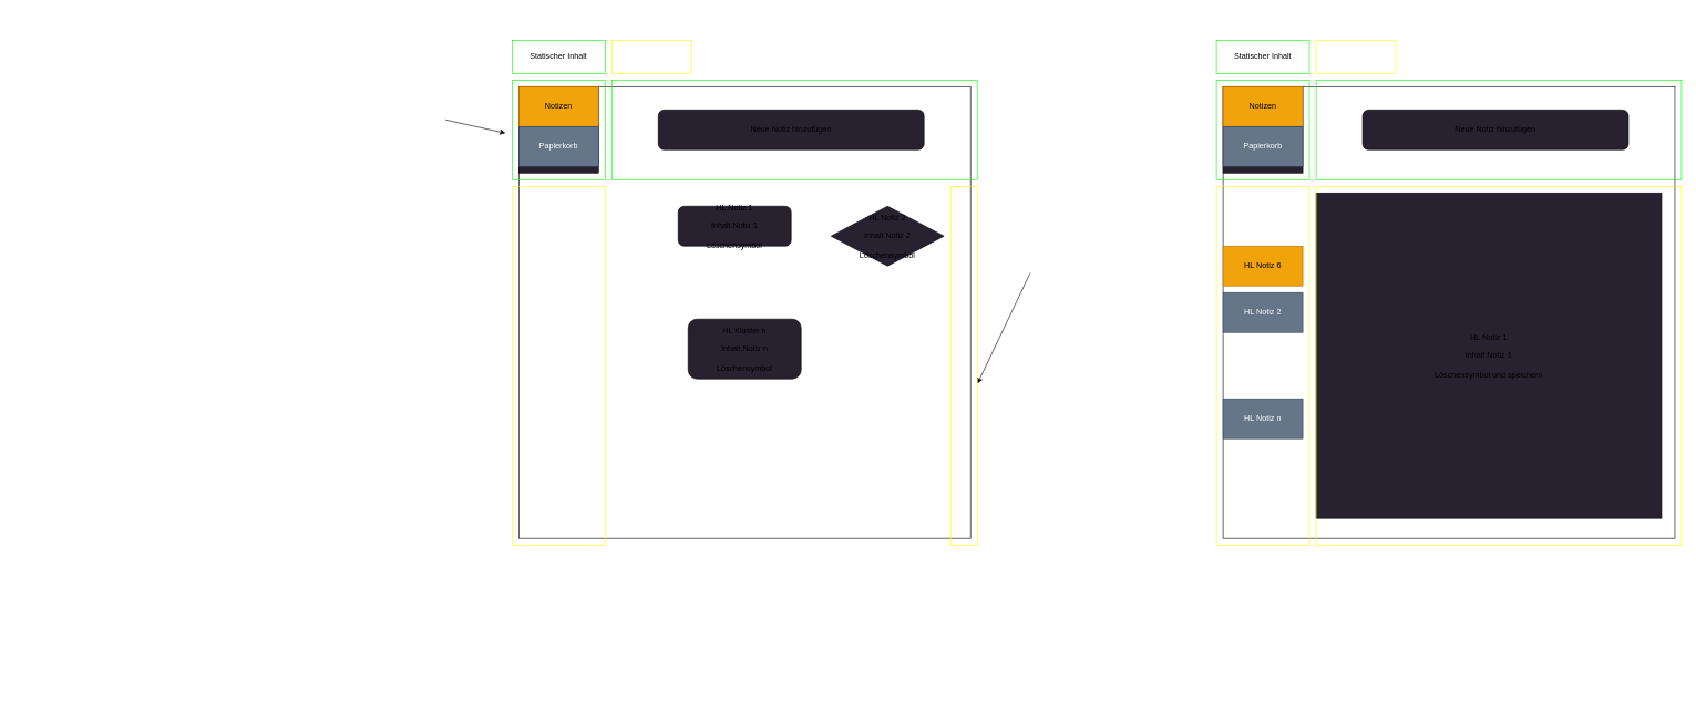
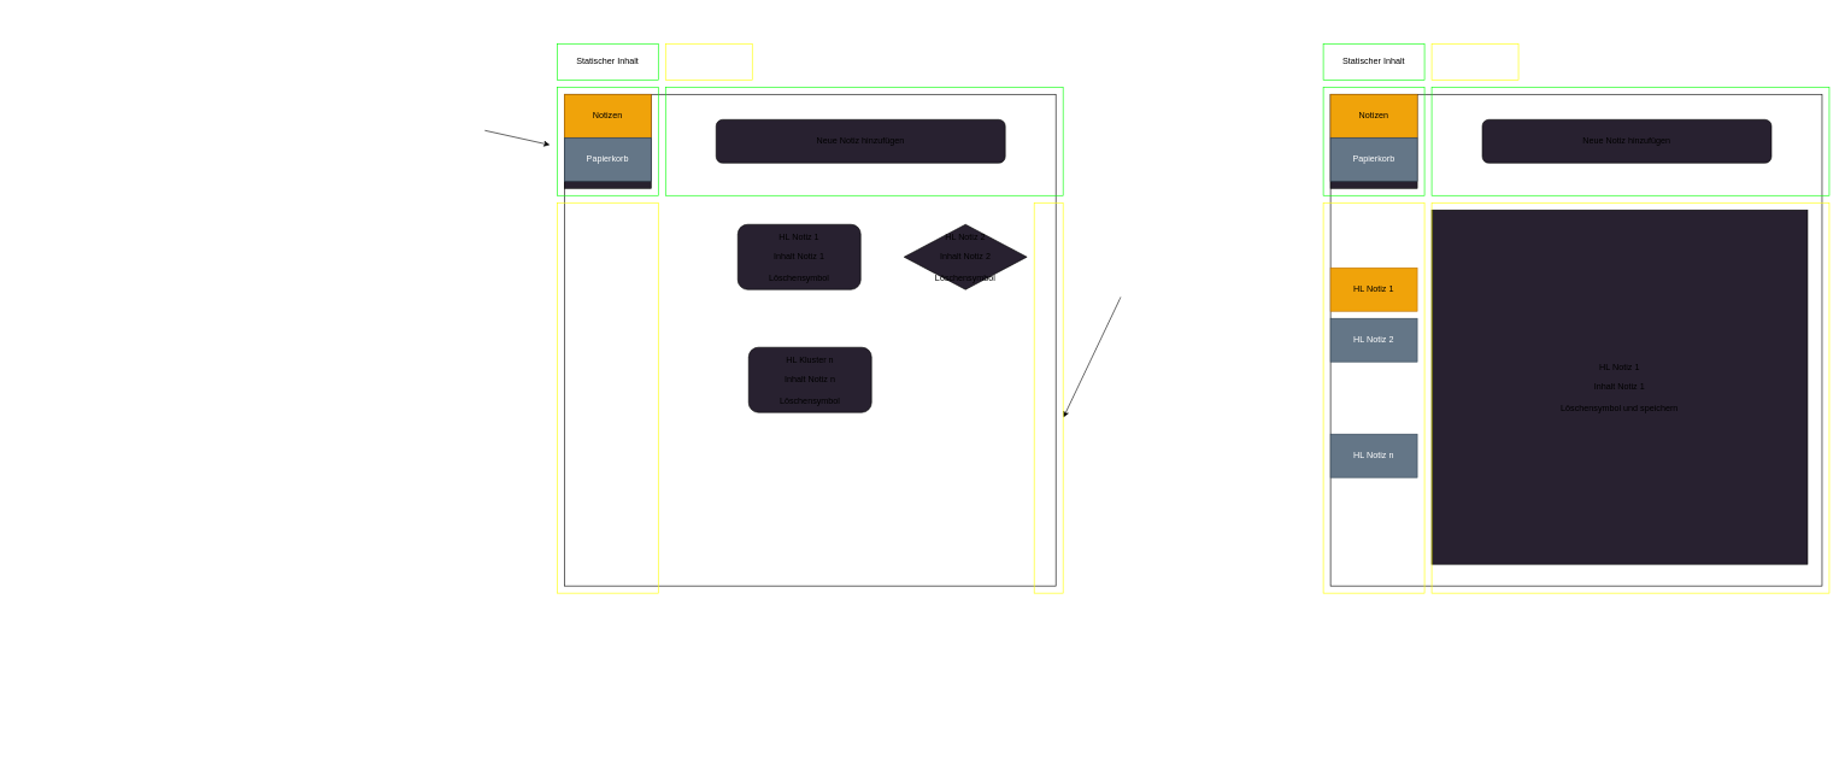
  <mxCell id="0" />
  <mxCell id="1" parent="0" />
  <mxCell id="2" value="" style="rounded=0;whiteSpace=wrap;html=1;" parent="1" vertex="1"><mxGeometry x="780" y="130" width="680" height="680" as="geometry" /></mxCell>
  <mxCell id="3" value="" style="rounded=0;whiteSpace=wrap;html=1;fillColor=#282130;" parent="1" vertex="1"><mxGeometry x="780" y="130" width="120" height="130" as="geometry" /></mxCell>
  <mxCell id="4" value="Notizen" style="rounded=0;whiteSpace=wrap;html=1;fillColor=#f0a30a;fontColor=#000000;strokeColor=#BD7000;" parent="1" vertex="1"><mxGeometry x="780" y="130" width="120" height="60" as="geometry" /></mxCell>
  <mxCell id="5" value="Papierkorb" style="rounded=0;whiteSpace=wrap;html=1;fillColor=#647687;fontColor=#ffffff;strokeColor=#314354;" parent="1" vertex="1"><mxGeometry x="780" y="190" width="120" height="60" as="geometry" /></mxCell>
  <mxCell id="6" value="Neue Notiz hinzufügen" style="rounded=1;whiteSpace=wrap;html=1;fillColor=#282130;" parent="1" vertex="1"><mxGeometry x="990" y="165" width="400" height="60" as="geometry" /></mxCell>
- <mxCell id="7" value="HL Notiz 1&lt;br&gt;&lt;br&gt;Inhalt Notiz 1&lt;br&gt;&lt;br&gt;Löschensymbol" style="rounded=1;whiteSpace=wrap;html=1;fillColor=#282130;" parent="1" vertex="1"><mxGeometry x="1020" y="310" width="170" height="60" as="geometry" /></mxCell>
+ <mxCell id="7" value="HL Notiz 1&lt;br&gt;&lt;br&gt;Inhalt Notiz 1&lt;br&gt;&lt;br&gt;Löschensymbol" style="rounded=1;whiteSpace=wrap;html=1;fillColor=#282130;" parent="1" vertex="1"><mxGeometry x="1020" y="310" width="170" height="90" as="geometry" /></mxCell>
  <mxCell id="8" value="HL Notiz 2&lt;br&gt;&lt;br&gt;Inhalt Notiz 2&lt;br&gt;&lt;br&gt;Löschensymbol" style="rhombus;whiteSpace=wrap;html=1;fillColor=#282130;" parent="1" vertex="1"><mxGeometry x="1250" y="310" width="170" height="90" as="geometry" /></mxCell>
  <mxCell id="9" value="HL Kluster n&lt;br&gt;&lt;br&gt;Inhalt Notiz n&lt;br&gt;&lt;br&gt;Löschensymbol" style="rounded=1;whiteSpace=wrap;html=1;fillColor=#282130;" parent="1" vertex="1"><mxGeometry x="1035" y="480" width="170" height="90" as="geometry" /></mxCell>
  <mxCell id="10" value="" style="rounded=0;whiteSpace=wrap;html=1;fillColor=none;strokeColor=#00FF00;" parent="1" vertex="1"><mxGeometry x="770" y="120" width="140" height="150" as="geometry" /></mxCell>
  <mxCell id="11" value="" style="rounded=0;whiteSpace=wrap;html=1;fillColor=none;strokeColor=#00FF00;" parent="1" vertex="1"><mxGeometry x="920" y="120" width="550" height="150" as="geometry" /></mxCell>
  <mxCell id="12" value="Statischer Inhalt" style="rounded=0;whiteSpace=wrap;html=1;fillColor=none;strokeColor=#00FF00;" parent="1" vertex="1"><mxGeometry x="770" y="60" width="140" height="50" as="geometry" /></mxCell>
  <mxCell id="13" value="Dynamischer Inhalt" style="rounded=0;whiteSpace=wrap;html=1;fillColor=none;strokeColor=#FFFF00;fontColor=#FFFFFF;" parent="1" vertex="1"><mxGeometry x="920" y="60" width="120" height="50" as="geometry" /></mxCell>
  <mxCell id="14" value="Funktionalität:&lt;br&gt;- Einfügen einer neuen Notiz mit Überschrift --&amp;gt; done&lt;br&gt;- Ändern einer vorhandenen Notiz --&amp;gt; done&lt;br&gt;- Löschen der Notiz durcg Symbol auf Notiz --&amp;gt; done&lt;br&gt;- Nach Löschen wird Notiz in Papierkorb geschoben --&amp;gt; done&lt;br&gt;- Notiz aus Papierkorb wiederherstellen --&amp;gt; done&lt;br&gt;- Papierkorb leeren durch Symbol --&amp;gt; done&lt;br&gt;- Local speichern --&amp;gt; done&lt;br&gt;&lt;br&gt;Optional:&lt;br&gt;- Notizen einteilen in benutzerdefinierte Kluster&lt;br&gt;&lt;span style=&quot;white-space: pre;&quot;&gt;&#09;&lt;/span&gt;- Möglichkeit Kluster einzugeben (Name und Hintergrundfarbe)&lt;br&gt;&lt;span style=&quot;white-space: pre;&quot;&gt;&#09;&lt;/span&gt;- Möglichkeit Kluster zuzweisen durch Symbol auf Notiz&amp;nbsp;" style="text;html=1;strokeColor=none;fillColor=none;align=left;verticalAlign=top;whiteSpace=wrap;rounded=0;fontColor=#FFFFFF;labelPosition=center;verticalLabelPosition=middle;" parent="1" vertex="1"><mxGeometry x="770" y="860" width="400" height="190" as="geometry" /></mxCell>
  <mxCell id="15" value="" style="endArrow=classic;html=1;rounded=0;fontColor=#FFFFFF;entryX=1.011;entryY=0.55;entryDx=0;entryDy=0;entryPerimeter=0;" parent="1" target="21" edge="1"><mxGeometry width="50" height="50" relative="1" as="geometry"><mxPoint x="1550" y="410" as="sourcePoint" /><mxPoint x="1590" y="620" as="targetPoint" /></mxGeometry></mxCell>
  <mxCell id="16" value="HTML:&lt;br&gt;Hauptcontainer --&amp;gt; index.html&lt;br&gt;------ In JS erstellen --------&lt;br&gt;1 div für jede Notiz&lt;br&gt;Notiz:&lt;br&gt;HL2-Element&lt;br&gt;Container für Notiz&lt;br&gt;symbol für Löschen und Klsuter&lt;br&gt;&lt;br&gt;CSS:&amp;nbsp;&lt;br&gt;display: flex, wrap&amp;nbsp;&lt;br&gt;&lt;br&gt;JS:&lt;br&gt;Inhalt definieren: render(NoticeList)&lt;br&gt;Notiz löschen: delNotice()&lt;br&gt;Kluster zuweisen: addCluster()&lt;br&gt;Notizinhalt ändern: changeNotice()" style="rounded=0;whiteSpace=wrap;html=1;strokeColor=#FFFFFF;fontColor=#FFFFFF;fillColor=none;align=left;verticalAlign=top;" parent="1" vertex="1"><mxGeometry x="1550" y="280" width="230" height="280" as="geometry" /></mxCell>
  <mxCell id="17" value="" style="endArrow=classic;html=1;rounded=0;fontColor=#FFFFFF;" parent="1" edge="1"><mxGeometry width="50" height="50" relative="1" as="geometry"><mxPoint x="670" y="180" as="sourcePoint" /><mxPoint x="760" y="200" as="targetPoint" /></mxGeometry></mxCell>
  <mxCell id="18" value="HTML --&amp;gt; index.html:&lt;br&gt;hauptcontainer&lt;br&gt;Headline&lt;br&gt;Notiz-Container&lt;br&gt;Papierkorb-Container&lt;br&gt;Neue Notiz - Container&lt;br&gt;&lt;br&gt;CSS:&amp;nbsp;&lt;br&gt;display: flex, row&amp;nbsp;&lt;br&gt;&lt;br&gt;JS:&lt;br&gt;Neue Notiz hinzufügen: addNotice()&lt;br&gt;Inhalt Notizen: render(Notice)&lt;br&gt;INhalt Papierkorb: render(Bin)" style="rounded=0;whiteSpace=wrap;html=1;strokeColor=#FFFFFF;fontColor=#FFFFFF;fillColor=none;align=left;verticalAlign=top;" parent="1" vertex="1"><mxGeometry x="460" y="20" width="200" height="240" as="geometry" /></mxCell>
  <mxCell id="19" value="Zusätzliche Funktionen&lt;br&gt;JS:&lt;br&gt;locak Speichern: saveLocaldata(varNames, Data)&lt;br&gt;locale Daten laden: loadLocalData(delNotice, varNames)&lt;br&gt;" style="rounded=0;whiteSpace=wrap;html=1;strokeColor=#FFFFFF;fontColor=#FFFFFF;fillColor=none;align=left;verticalAlign=top;" parent="1" vertex="1"><mxGeometry x="20" y="400" width="400" height="280" as="geometry" /></mxCell>
  <mxCell id="20" value="" style="rounded=0;whiteSpace=wrap;html=1;fillColor=none;strokeColor=#FFFF00;fontColor=#000000;" parent="1" vertex="1"><mxGeometry x="770" y="280" width="140" height="540" as="geometry" /></mxCell>
  <mxCell id="21" value="" style="rounded=0;whiteSpace=wrap;html=1;fillColor=none;strokeColor=#FFFF00;fontColor=#000000;" parent="1" vertex="1"><mxGeometry x="1430" y="280" width="40" height="540" as="geometry" /></mxCell>
  <mxCell id="22" value="" style="rounded=0;whiteSpace=wrap;html=1;" parent="1" vertex="1"><mxGeometry x="1840" y="130" width="680" height="680" as="geometry" /></mxCell>
  <mxCell id="23" value="" style="rounded=0;whiteSpace=wrap;html=1;fillColor=#282130;" parent="1" vertex="1"><mxGeometry x="1840" y="130" width="120" height="130" as="geometry" /></mxCell>
  <mxCell id="24" value="Notizen" style="rounded=0;whiteSpace=wrap;html=1;fillColor=#f0a30a;fontColor=#000000;strokeColor=#BD7000;" parent="1" vertex="1"><mxGeometry x="1840" y="130" width="120" height="60" as="geometry" /></mxCell>
  <mxCell id="25" value="Papierkorb" style="rounded=0;whiteSpace=wrap;html=1;fillColor=#647687;fontColor=#ffffff;strokeColor=#314354;" parent="1" vertex="1"><mxGeometry x="1840" y="190" width="120" height="60" as="geometry" /></mxCell>
  <mxCell id="26" value="Neue Notiz hinzufügen" style="rounded=1;whiteSpace=wrap;html=1;fillColor=#282130;" parent="1" vertex="1"><mxGeometry x="2050" y="165" width="400" height="60" as="geometry" /></mxCell>
  <mxCell id="27" value="HL Notiz 1&lt;br&gt;&lt;br&gt;Inhalt Notiz 1&lt;br&gt;&lt;br&gt;Löschensymbol und speichern" style="whiteSpace=wrap;html=1;fillColor=#282130;rounded=0;" parent="1" vertex="1"><mxGeometry x="1980" y="290" width="520" height="490" as="geometry" /></mxCell>
  <mxCell id="28" value="" style="rounded=0;whiteSpace=wrap;html=1;fillColor=none;strokeColor=#00FF00;" parent="1" vertex="1"><mxGeometry x="1830" y="120" width="140" height="150" as="geometry" /></mxCell>
  <mxCell id="29" value="" style="rounded=0;whiteSpace=wrap;html=1;fillColor=none;strokeColor=#00FF00;" parent="1" vertex="1"><mxGeometry x="1980" y="120" width="550" height="150" as="geometry" /></mxCell>
  <mxCell id="30" value="Statischer Inhalt" style="rounded=0;whiteSpace=wrap;html=1;fillColor=none;strokeColor=#00FF00;" parent="1" vertex="1"><mxGeometry x="1830" y="60" width="140" height="50" as="geometry" /></mxCell>
  <mxCell id="31" value="Dynamischer Inhalt" style="rounded=0;whiteSpace=wrap;html=1;fillColor=none;strokeColor=#FFFF00;fontColor=#FFFFFF;" parent="1" vertex="1"><mxGeometry x="1980" y="60" width="120" height="50" as="geometry" /></mxCell>
  <mxCell id="32" value="" style="rounded=0;whiteSpace=wrap;html=1;fillColor=none;strokeColor=#FFFF00;fontColor=#000000;" parent="1" vertex="1"><mxGeometry x="1830" y="280" width="140" height="540" as="geometry" /></mxCell>
- <mxCell id="33" value="HL Notiz 6" style="rounded=0;whiteSpace=wrap;html=1;fillColor=#f0a30a;fontColor=#000000;strokeColor=#BD7000;" parent="1" vertex="1"><mxGeometry x="1840" y="370" width="120" height="60" as="geometry" /></mxCell>
+ <mxCell id="33" value="HL Notiz 1" style="rounded=0;whiteSpace=wrap;html=1;fillColor=#f0a30a;fontColor=#000000;strokeColor=#BD7000;" parent="1" vertex="1"><mxGeometry x="1840" y="370" width="120" height="60" as="geometry" /></mxCell>
  <mxCell id="34" value="HL Notiz 2" style="rounded=0;whiteSpace=wrap;html=1;fillColor=#647687;fontColor=#ffffff;strokeColor=#314354;" parent="1" vertex="1"><mxGeometry x="1840" y="440" width="120" height="60" as="geometry" /></mxCell>
  <mxCell id="35" value="HL Notiz n" style="rounded=0;whiteSpace=wrap;html=1;fillColor=#647687;fontColor=#ffffff;strokeColor=#314354;" parent="1" vertex="1"><mxGeometry x="1840" y="600" width="120" height="60" as="geometry" /></mxCell>
  <mxCell id="36" value="" style="rounded=0;whiteSpace=wrap;html=1;fillColor=none;strokeColor=#FFFF00;fontColor=#000000;" parent="1" vertex="1"><mxGeometry x="1980" y="280" width="550" height="540" as="geometry" /></mxCell>
